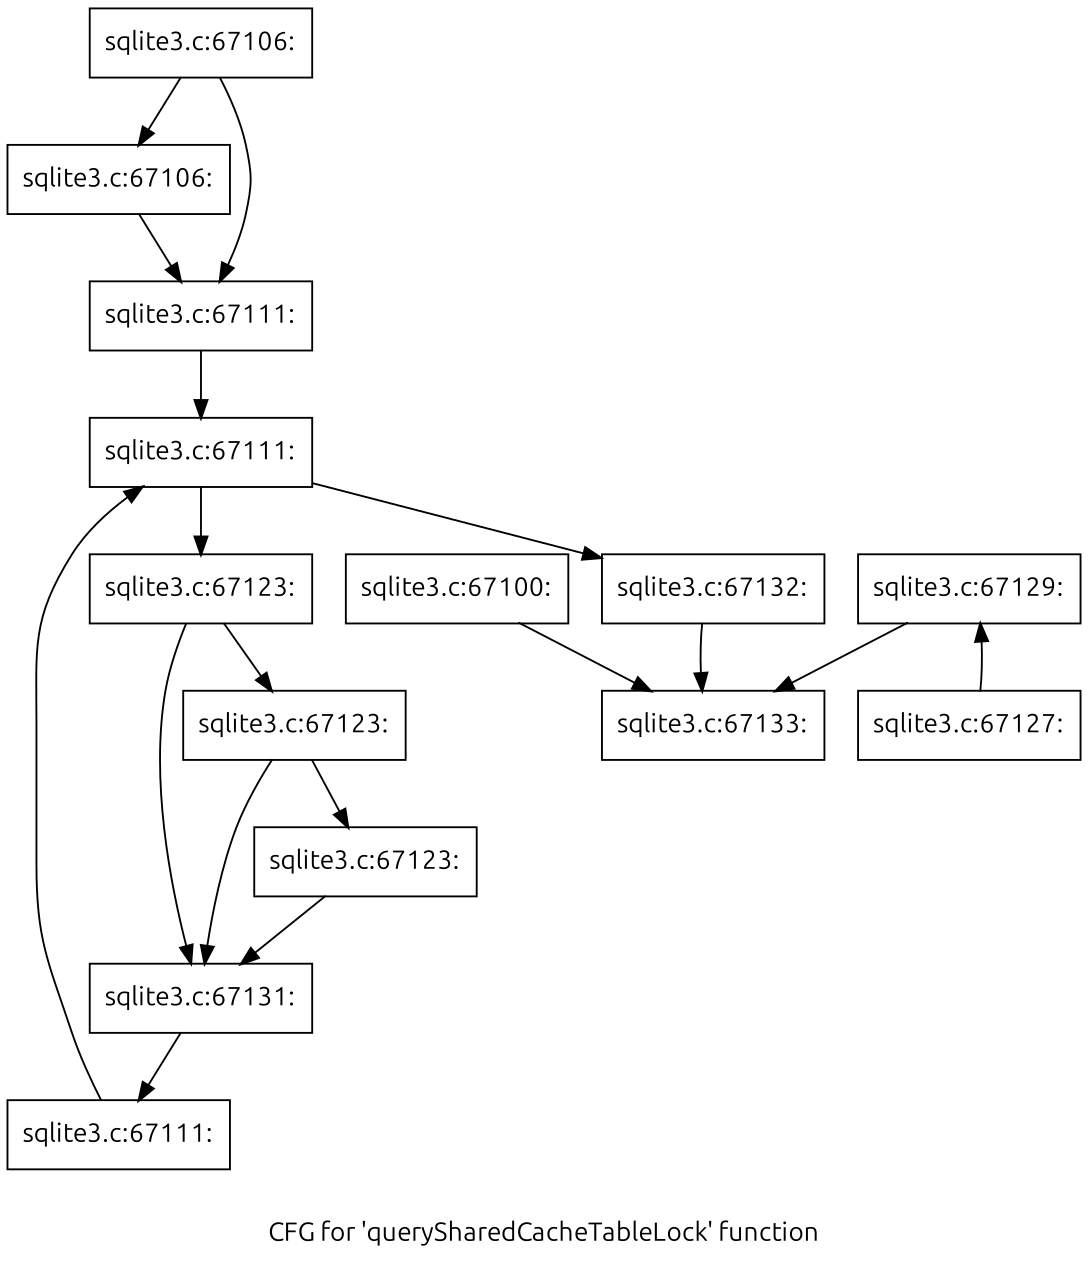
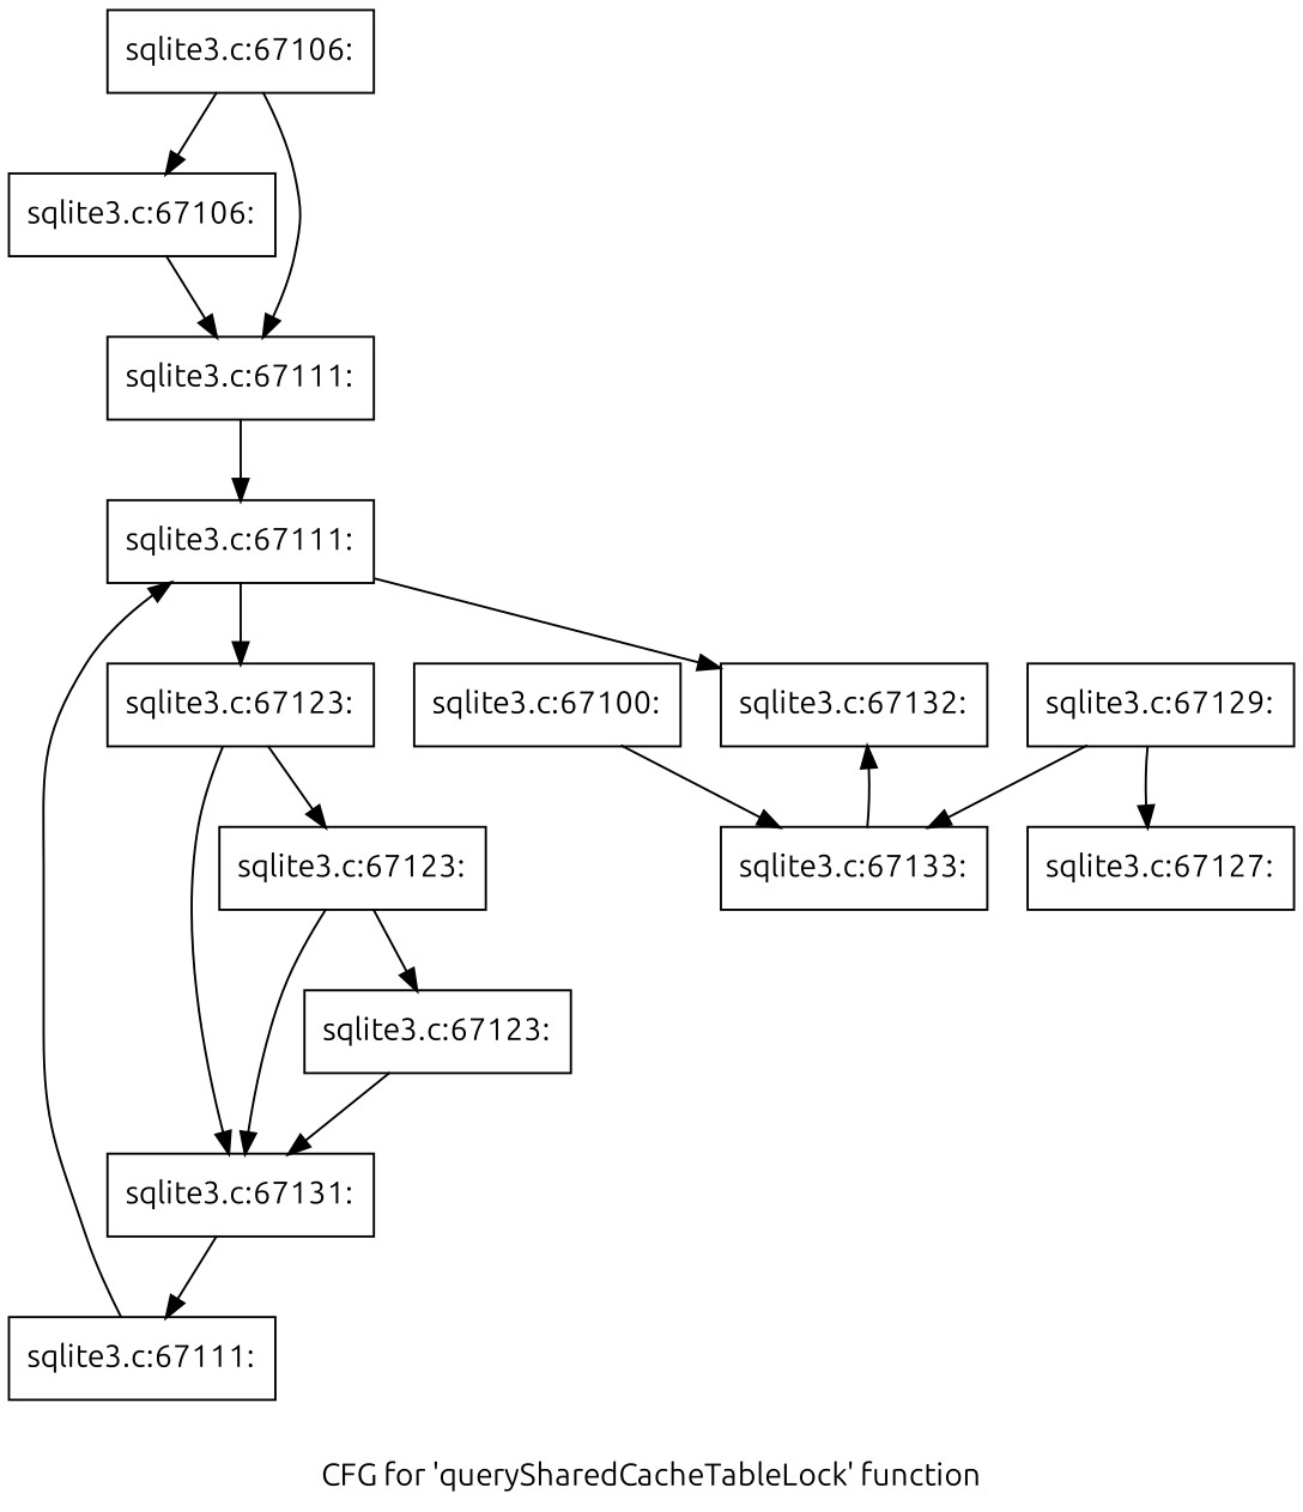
  digraph {
    fontname=Ubuntu
    label="CFG for 'querySharedCacheTableLock' function"
    node [fontname=Ubuntu shape=record]
    edge [fontname=Ubuntu]
    n1 [label="{sqlite3.c:67106:}"]
    n2 [label="{sqlite3.c:67106:}"]
    n3 [label="{sqlite3.c:67111:}"]
    n4 [label="{sqlite3.c:67100:}"]
    n5 [label="{sqlite3.c:67133:}"]
    n6 [label="{sqlite3.c:67111:}"]
    n7 [label="{sqlite3.c:67123:}"]
    n8 [label="{sqlite3.c:67132:}"]
    n9 [label="{sqlite3.c:67123:}"]
    n10 [label="{sqlite3.c:67131:}"]
    n11 [label="{sqlite3.c:67123:}"]
    n12 [label="{sqlite3.c:67111:}"]
    n13 [label="{sqlite3.c:67127:}"]
    n14 [label="{sqlite3.c:67129:}"]
    n1 -> n2
    n1 -> n3
    n2 -> n3
    n3 -> n6
    n4 -> n5
    n6 -> n7
    n6 -> n8
    n7 -> n9
    n7 -> n10
-   n8 -> n5
+   n5 -> n8
    n9 -> n10
    n9 -> n11
    n10 -> n12
    n11 -> n10
    n12 -> n6
-   n13 -> n14
+   n14 -> n13
    n14 -> n5
  }
